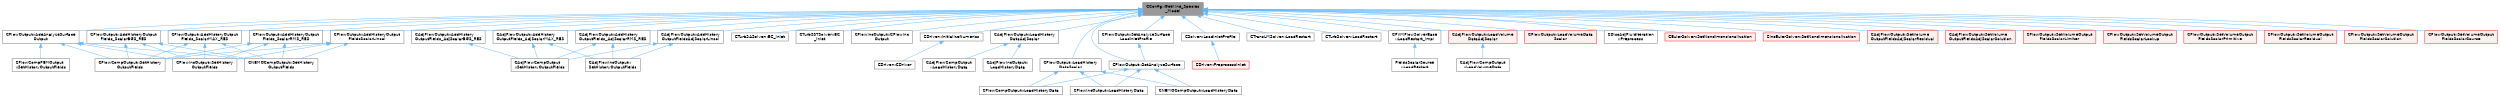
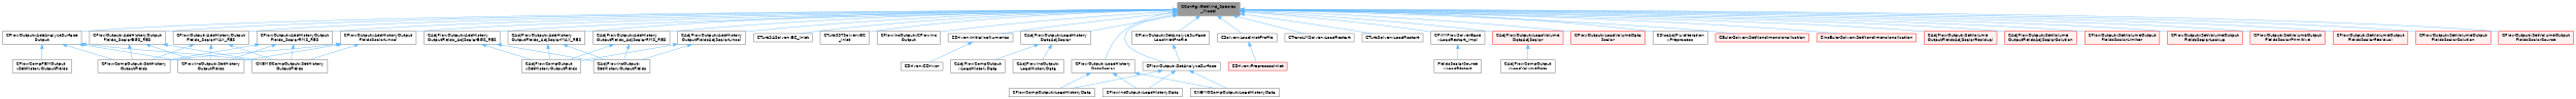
  digraph {
    rankdir=TB
    node [color=grey40 fillcolor=white fontname=Helvetica fontsize=10 shape=box style=filled]
    edge [color=steelblue1 dir=back fontname=Helvetica fontsize=10 labelfontname=Helvetica labelfontsize=10 style=solid]
    n1 [color=gray40 fillcolor=grey60 fontcolor=black height=0.2 label="CConfig::GetKind_Species\l_Model" width=0.4]
    n2 [height=0.2 label="CFlowOutput::AddAnalyzeSurface\lOutput" width=0.4]
    n3 [height=0.2 label="CAdjFlowOutput::AddHistory\lOutputFields_AdjScalarBGS_RES" width=0.4]
    n4 [height=0.2 label="CAdjFlowOutput::AddHistory\lOutputFields_AdjScalarMAX_RES" width=0.4]
    n5 [height=0.2 label="CAdjFlowOutput::AddHistory\lOutputFields_AdjScalarRMS_RES" width=0.4]
    n6 [height=0.2 label="CFlowOutput::AddHistoryOutput\lFields_ScalarBGS_RES" width=0.4]
    n7 [height=0.2 label="CFlowOutput::AddHistoryOutput\lFields_ScalarMAX_RES" width=0.4]
    n8 [height=0.2 label="CFlowOutput::AddHistoryOutput\lFields_ScalarRMS_RES" width=0.4]
    n9 [height=0.2 label="CAdjFlowOutput::AddHistory\lOutputFieldsAdjScalarLinsol" width=0.4]
    n10 [height=0.2 label="CFlowOutput::AddHistoryOutput\lFieldsScalarLinsol" width=0.4]
    n11 [height=0.2 label="CTurbSASolver::BC_Inlet" width=0.4]
    n12 [height=0.2 label="CTurbSSTSolver::BC\l_Inlet" width=0.4]
    n13 [height=0.2 label="CFlowIncOutput::CFlowInc\lOutput" width=0.4]
    n14 [height=0.2 label="CDriver::InitializeNumerics" width=0.4]
    n15 [height=0.2 label="CAdjFlowOutput::LoadHistory\lDataAdjScalar" width=0.4]
    n16 [height=0.2 label="CFlowOutput::LoadHistory\lDataScalar" width=0.4]
    n17 [height=0.2 label="CSolver::LoadInletProfile" width=0.4]
    n18 [height=0.2 label="CTransLMSolver::LoadRestart" width=0.4]
    n19 [height=0.2 label="CTurbSolver::LoadRestart" width=0.4]
    n20 [height=0.2 label="CFVMFlowSolverBase\l::LoadRestart_impl" width=0.4]
    n21 [color=red fillcolor="#FFF0F0" height=0.2 label="CAdjFlowOutput::LoadVolume\lDataAdjScalar" width=0.4]
    n22 [color=red fillcolor="#FFF0F0" height=0.2 label="CFlowOutput::LoadVolumeData\lScalar" width=0.4]
    n23 [height=0.2 label="CDiscAdjFluidIteration\l::Preprocess" width=0.4]
    n24 [height=0.2 label="CFlowOutput::SetAnalyzeSurface" width=0.4]
    n25 [height=0.2 label="CFlowOutput::SetAnalyzeSurface\lLoadInletProfile" width=0.4]
    n26 [color=red fillcolor="#FFF0F0" height=0.2 label="CEulerSolver::SetNondimensionalization" width=0.4]
    n27 [color=red fillcolor="#FFF0F0" height=0.2 label="CIncEulerSolver::SetNondimensionalization" width=0.4]
    n28 [color=red fillcolor="#FFF0F0" height=0.2 label="CAdjFlowOutput::SetVolume\lOutputFieldsAdjScalarResidual" width=0.4]
    n29 [color=red fillcolor="#FFF0F0" height=0.2 label="CAdjFlowOutput::SetVolume\lOutputFieldsAdjScalarSolution" width=0.4]
    n30 [color=red fillcolor="#FFF0F0" height=0.2 label="CFlowOutput::SetVolumeOutput\lFieldsScalarLimiter" width=0.4]
    n31 [color=red fillcolor="#FFF0F0" height=0.2 label="CFlowOutput::SetVolumeOutput\lFieldsScalarLookup" width=0.4]
    n32 [color=red fillcolor="#FFF0F0" height=0.2 label="CFlowOutput::SetVolumeOutput\lFieldsScalarPrimitive" width=0.4]
    n33 [color=red fillcolor="#FFF0F0" height=0.2 label="CFlowOutput::SetVolumeOutput\lFieldsScalarResidual" width=0.4]
    n34 [color=red fillcolor="#FFF0F0" height=0.2 label="CFlowOutput::SetVolumeOutput\lFieldsScalarSolution" width=0.4]
    n35 [color=red fillcolor="#FFF0F0" height=0.2 label="CFlowOutput::SetVolumeOutput\lFieldsScalarSource" width=0.4]
    n36 [height=0.2 label="CFlowCompFEMOutput\l::SetHistoryOutputFields" width=0.4]
    n37 [height=0.2 label="CFlowCompOutput::SetHistory\lOutputFields" width=0.4]
    n38 [height=0.2 label="CFlowIncOutput::SetHistory\lOutputFields" width=0.4]
    n39 [height=0.2 label="CNEMOCompOutput::SetHistory\lOutputFields" width=0.4]
    n40 [height=0.2 label="CAdjFlowCompOutput\l::SetHistoryOutputFields" width=0.4]
    n41 [height=0.2 label="CAdjFlowIncOutput::\lSetHistoryOutputFields" width=0.4]
    n42 [height=0.2 label="CDriver::CDriver" width=0.4]
    n43 [height=0.2 label="CAdjFlowCompOutput\l::LoadHistoryData" width=0.4]
    n44 [height=0.2 label="CAdjFlowIncOutput::\lLoadHistoryData" width=0.4]
    n45 [height=0.2 label="CFlowCompOutput::LoadHistoryData" width=0.4]
    n46 [height=0.2 label="CFlowIncOutput::LoadHistoryData" width=0.4]
    n47 [height=0.2 label="CNEMOCompOutput::LoadHistoryData" width=0.4]
    n48 [color=red fillcolor="#FFF0F0" height=0.2 label="CDriver::PreprocessInlet" width=0.4]
    n49 [height=0.2 label="FieldsScalarSource\l::LoadRestart" width=0.4]
    n50 [height=0.2 label="CAdjFlowCompOutput\l::LoadVolumeData" width=0.4]
    n1 -> n2
    n1 -> n3
    n1 -> n4
    n1 -> n5
    n1 -> n6
    n1 -> n7
    n1 -> n8
    n1 -> n9
    n1 -> n10
    n1 -> n11
    n1 -> n12
    n1 -> n13
    n1 -> n14
    n1 -> n15
    n1 -> n16
    n1 -> n17
    n1 -> n18
    n1 -> n19
    n1 -> n20
    n1 -> n21
    n1 -> n22
    n1 -> n23
    n1 -> n24
    n1 -> n25
    n1 -> n26
    n1 -> n27
    n1 -> n28
    n1 -> n29
    n1 -> n30
    n1 -> n31
    n1 -> n32
    n1 -> n33
    n1 -> n34
    n1 -> n35
    n2 -> n36
    n2 -> n37
    n2 -> n38
    n2 -> n39
    n3 -> n40
+   n3 -> n41
    n4 -> n40
    n4 -> n41
    n5 -> n40
    n5 -> n41
    n6 -> n37
    n6 -> n38
    n6 -> n39
    n7 -> n37
    n7 -> n38
    n7 -> n39
    n8 -> n37
    n8 -> n38
    n8 -> n39
    n9 -> n40
    n9 -> n41
    n10 -> n37
    n10 -> n38
    n10 -> n39
    n14 -> n42
    n15 -> n43
    n15 -> n44
    n16 -> n45
    n16 -> n46
    n16 -> n47
    n17 -> n48
    n20 -> n49
    n21 -> n50
    n24 -> n45
    n24 -> n46
    n24 -> n47
    n25 -> n24
  }
